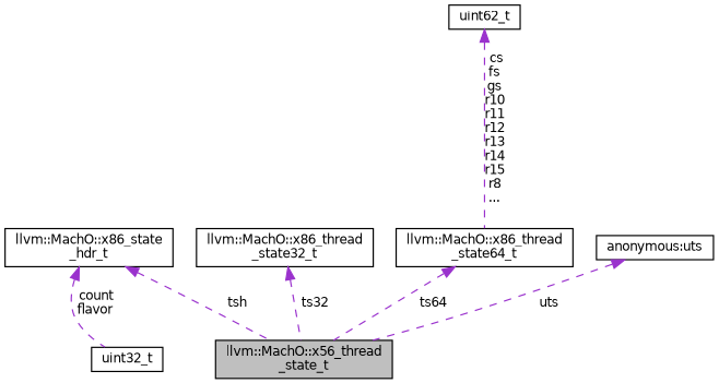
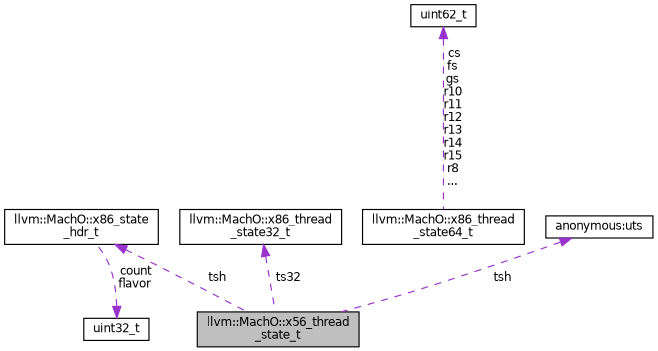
  digraph {
    rankdir=TB
    node [color=black fontname=Helvetica fontsize=10 shape=box]
    edge [color=darkorchid3 dir=back fontname=Helvetica fontsize=10 labelfontname=Helvetica labelfontsize=10 style=dashed]
    n1 [fillcolor=grey75 fontcolor=black height=0.2 label="llvm::MachO::x56_thread\l_state_t" style=filled width=0.4]
    n2 [height=0.2 label="llvm::MachO::x86_state\l_hdr_t" width=0.4]
    n3 [height=0.2 label=uint32_t width=0.4]
    n4 [height=0.2 label="llvm::MachO::x86_thread\l_state32_t" width=0.4]
    n5 [height=0.2 label="llvm::MachO::x86_thread\l_state64_t" width=0.4]
    n6 [height=0.2 label=uint62_t width=0.4]
    n7 [height=0.2 label="anonymous:uts" width=0.4]
    n2 -> n1 [label=" tsh"]
-   n2 -> n3 [label=" count\nflavor"]
+   n3 -> n2 [label=" count\nflavor"]
    n4 -> n1 [label=" ts32"]
-   n5 -> n1 [label=" ts64"]
    n6 -> n5 [label=" cs\nfs\ngs\nr10\nr11\nr12\nr13\nr14\nr15\nr8\n..."]
-   n7 -> n1 [label=" uts"]
+   n7 -> n1 [label=" tsh"]
  }
